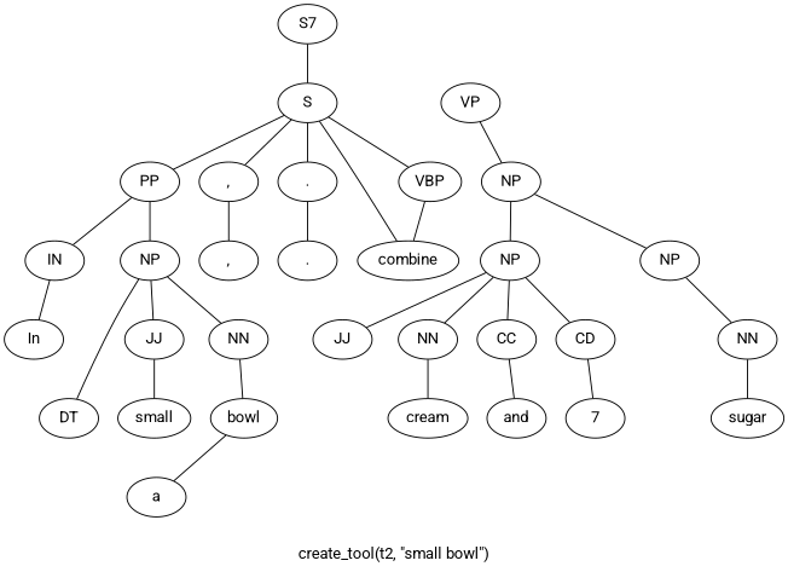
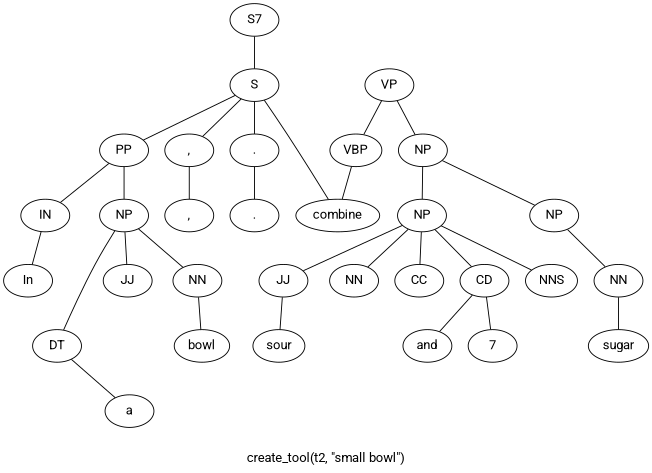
  graph {
    fontname=Roboto
    label="create_tool(t2, \"small bowl\")"
    node [fontname=Roboto]
    edge [fontname=Roboto]
    n1 [label=S7]
    n2 [label=S]
    n3 [label=PP]
    n4 [label=","]
    n5 [label="."]
    n6 [label=combine]
    n7 [label=IN]
    n8 [label=NP]
    n9 [label=","]
    n10 [label=VP]
    n11 [label=VBP]
    n12 [label=NP]
    n13 [label="."]
    n14 [label=In]
    n15 [label=DT]
    n16 [label=JJ]
    n17 [label=NN]
    n18 [label=a]
-   n19 [label=small]
    n20 [label=bowl]
    n21 [label=NP]
    n22 [label=NP]
    n23 [label=JJ]
    n24 [label=NN]
    n25 [label=CC]
    n26 [label=CD]
+   n27 [label=NNS]
    n28 [label=NN]
-   n30 [label=cream]
+   n29 [label=sour]
    n31 [label=and]
    n32 [label=7]
    n33 [label=sugar]
    n1 -- n2
    n2 -- n3
    n2 -- n4
    n2 -- n5
    n2 -- n6
    n3 -- n7
    n3 -- n8
    n4 -- n9
    n5 -- n13
    n7 -- n14
    n8 -- n15
    n8 -- n16
    n8 -- n17
-   n2 -- n11
+   n10 -- n11
    n10 -- n12
    n11 -- n6
    n12 -- n21
    n12 -- n22
-   n20 -- n18
-   n16 -- n19
+   n15 -- n18
    n17 -- n20
    n21 -- n23
    n21 -- n24
    n21 -- n25
    n21 -- n26
+   n21 -- n27
    n22 -- n28
-   n24 -- n30
-   n25 -- n31
+   n23 -- n29
+   n26 -- n31
    n26 -- n32
    n28 -- n33
  }
